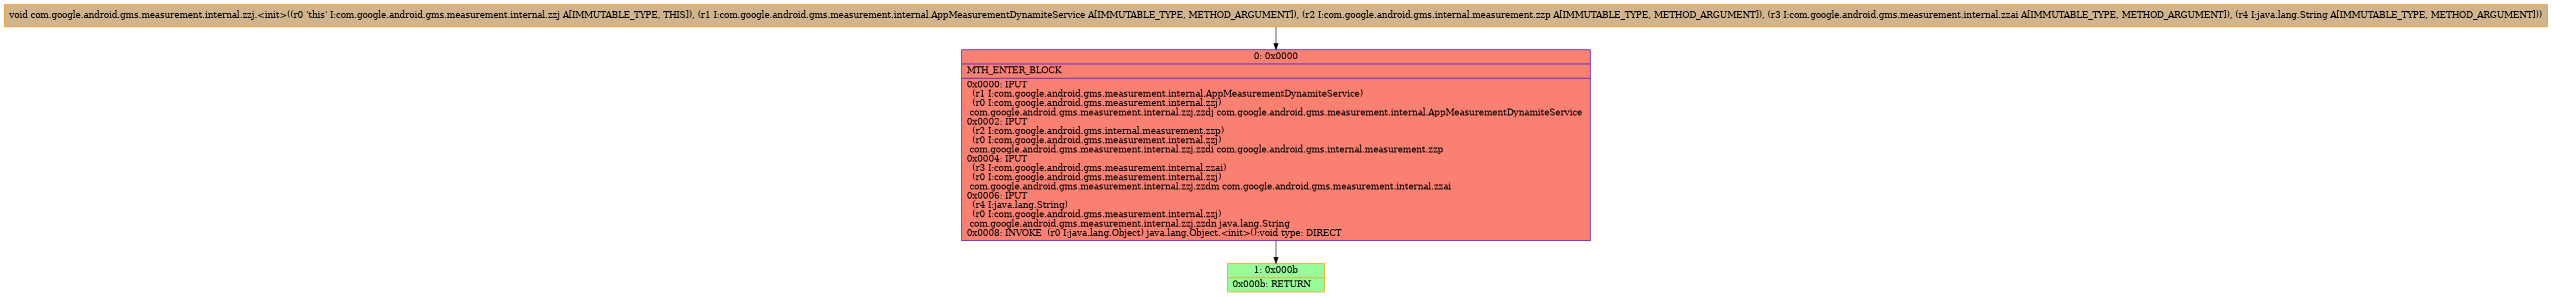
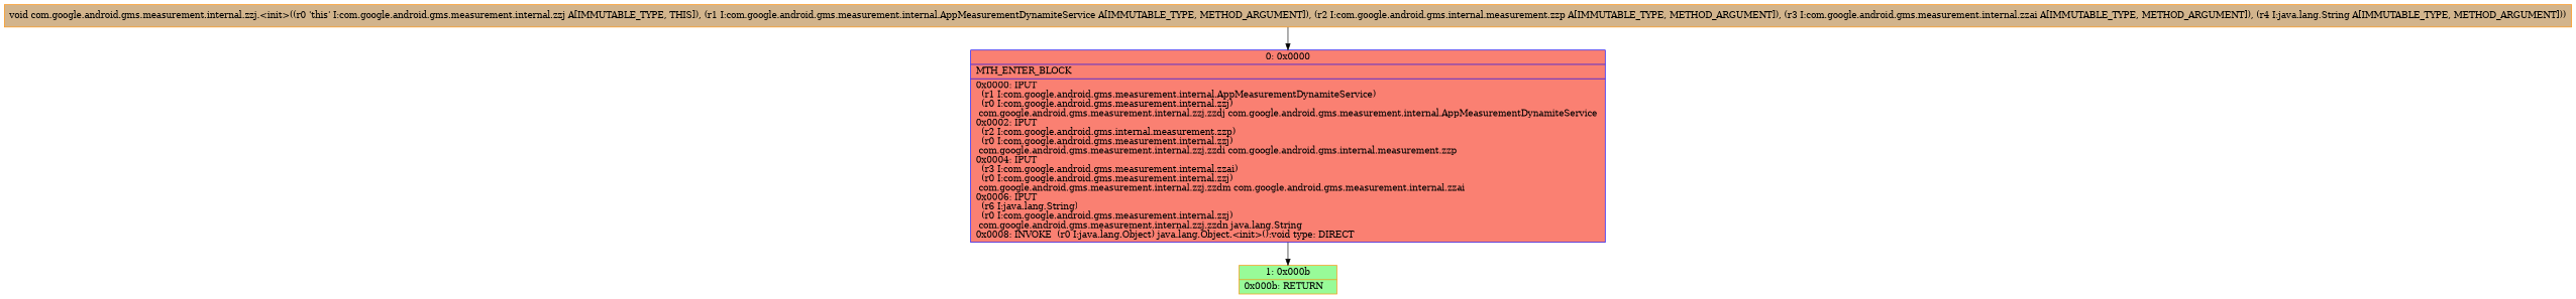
  digraph {
    node [shape=record style=filled color=darkorange]
-   n1 [label="{0\:\ 0x0000|MTH_ENTER_BLOCK\l|0x0000: IPUT  \l  (r1 I:com.google.android.gms.measurement.internal.AppMeasurementDynamiteService)\l  (r0 I:com.google.android.gms.measurement.internal.zzj)\l com.google.android.gms.measurement.internal.zzj.zzdj com.google.android.gms.measurement.internal.AppMeasurementDynamiteService \l0x0002: IPUT  \l  (r2 I:com.google.android.gms.internal.measurement.zzp)\l  (r0 I:com.google.android.gms.measurement.internal.zzj)\l com.google.android.gms.measurement.internal.zzj.zzdi com.google.android.gms.internal.measurement.zzp \l0x0004: IPUT  \l  (r3 I:com.google.android.gms.measurement.internal.zzai)\l  (r0 I:com.google.android.gms.measurement.internal.zzj)\l com.google.android.gms.measurement.internal.zzj.zzdm com.google.android.gms.measurement.internal.zzai \l0x0006: IPUT  \l  (r4 I:java.lang.String)\l  (r0 I:com.google.android.gms.measurement.internal.zzj)\l com.google.android.gms.measurement.internal.zzj.zzdn java.lang.String \l0x0008: INVOKE  (r0 I:java.lang.Object) java.lang.Object.\<init\>():void type: DIRECT \l}" fillcolor=salmon color=blue]
+   n1 [label="{0\:\ 0x0000|MTH_ENTER_BLOCK\l|0x0000: IPUT  \l  (r1 I:com.google.android.gms.measurement.internal.AppMeasurementDynamiteService)\l  (r0 I:com.google.android.gms.measurement.internal.zzj)\l com.google.android.gms.measurement.internal.zzj.zzdj com.google.android.gms.measurement.internal.AppMeasurementDynamiteService \l0x0002: IPUT  \l  (r2 I:com.google.android.gms.internal.measurement.zzp)\l  (r0 I:com.google.android.gms.measurement.internal.zzj)\l com.google.android.gms.measurement.internal.zzj.zzdi com.google.android.gms.internal.measurement.zzp \l0x0004: IPUT  \l  (r3 I:com.google.android.gms.measurement.internal.zzai)\l  (r0 I:com.google.android.gms.measurement.internal.zzj)\l com.google.android.gms.measurement.internal.zzj.zzdm com.google.android.gms.measurement.internal.zzai \l0x0006: IPUT  \l  (r6 I:java.lang.String)\l  (r0 I:com.google.android.gms.measurement.internal.zzj)\l com.google.android.gms.measurement.internal.zzj.zzdn java.lang.String \l0x0008: INVOKE  (r0 I:java.lang.Object) java.lang.Object.\<init\>():void type: DIRECT \l}" fillcolor=salmon color=blue]
    n2 [label="{1\:\ 0x000b|0x000b: RETURN   \l}" fillcolor=palegreen]
    n3 [label="{void com.google.android.gms.measurement.internal.zzj.\<init\>((r0 'this' I:com.google.android.gms.measurement.internal.zzj A[IMMUTABLE_TYPE, THIS]), (r1 I:com.google.android.gms.measurement.internal.AppMeasurementDynamiteService A[IMMUTABLE_TYPE, METHOD_ARGUMENT]), (r2 I:com.google.android.gms.internal.measurement.zzp A[IMMUTABLE_TYPE, METHOD_ARGUMENT]), (r3 I:com.google.android.gms.measurement.internal.zzai A[IMMUTABLE_TYPE, METHOD_ARGUMENT]), (r4 I:java.lang.String A[IMMUTABLE_TYPE, METHOD_ARGUMENT])) }" fillcolor=tan]
    n1 -> n2
    n3 -> n1
  }
